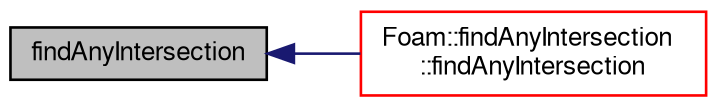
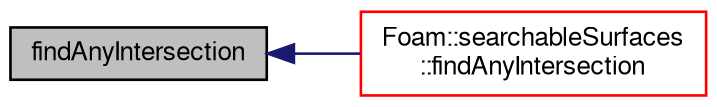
  digraph {
    rankdir=LR
    node [fontname=FreeSans fontsize=10 shape=record]
    n1 [color=black fillcolor=grey75 fontcolor=black height=0.2 label=findAnyIntersection style=filled width=0.4]
-   n2 [color=red height=0.2 label="Foam::findAnyIntersection\l::findAnyIntersection" width=0.4]
+   n2 [color=red height=0.2 label="Foam::searchableSurfaces\l::findAnyIntersection" width=0.4]
    n1 -> n2 [color=midnightblue dir=back fontname=FreeSans fontsize=10 labelfontname=FreeSans labelfontsize=10 style=solid]
  }
